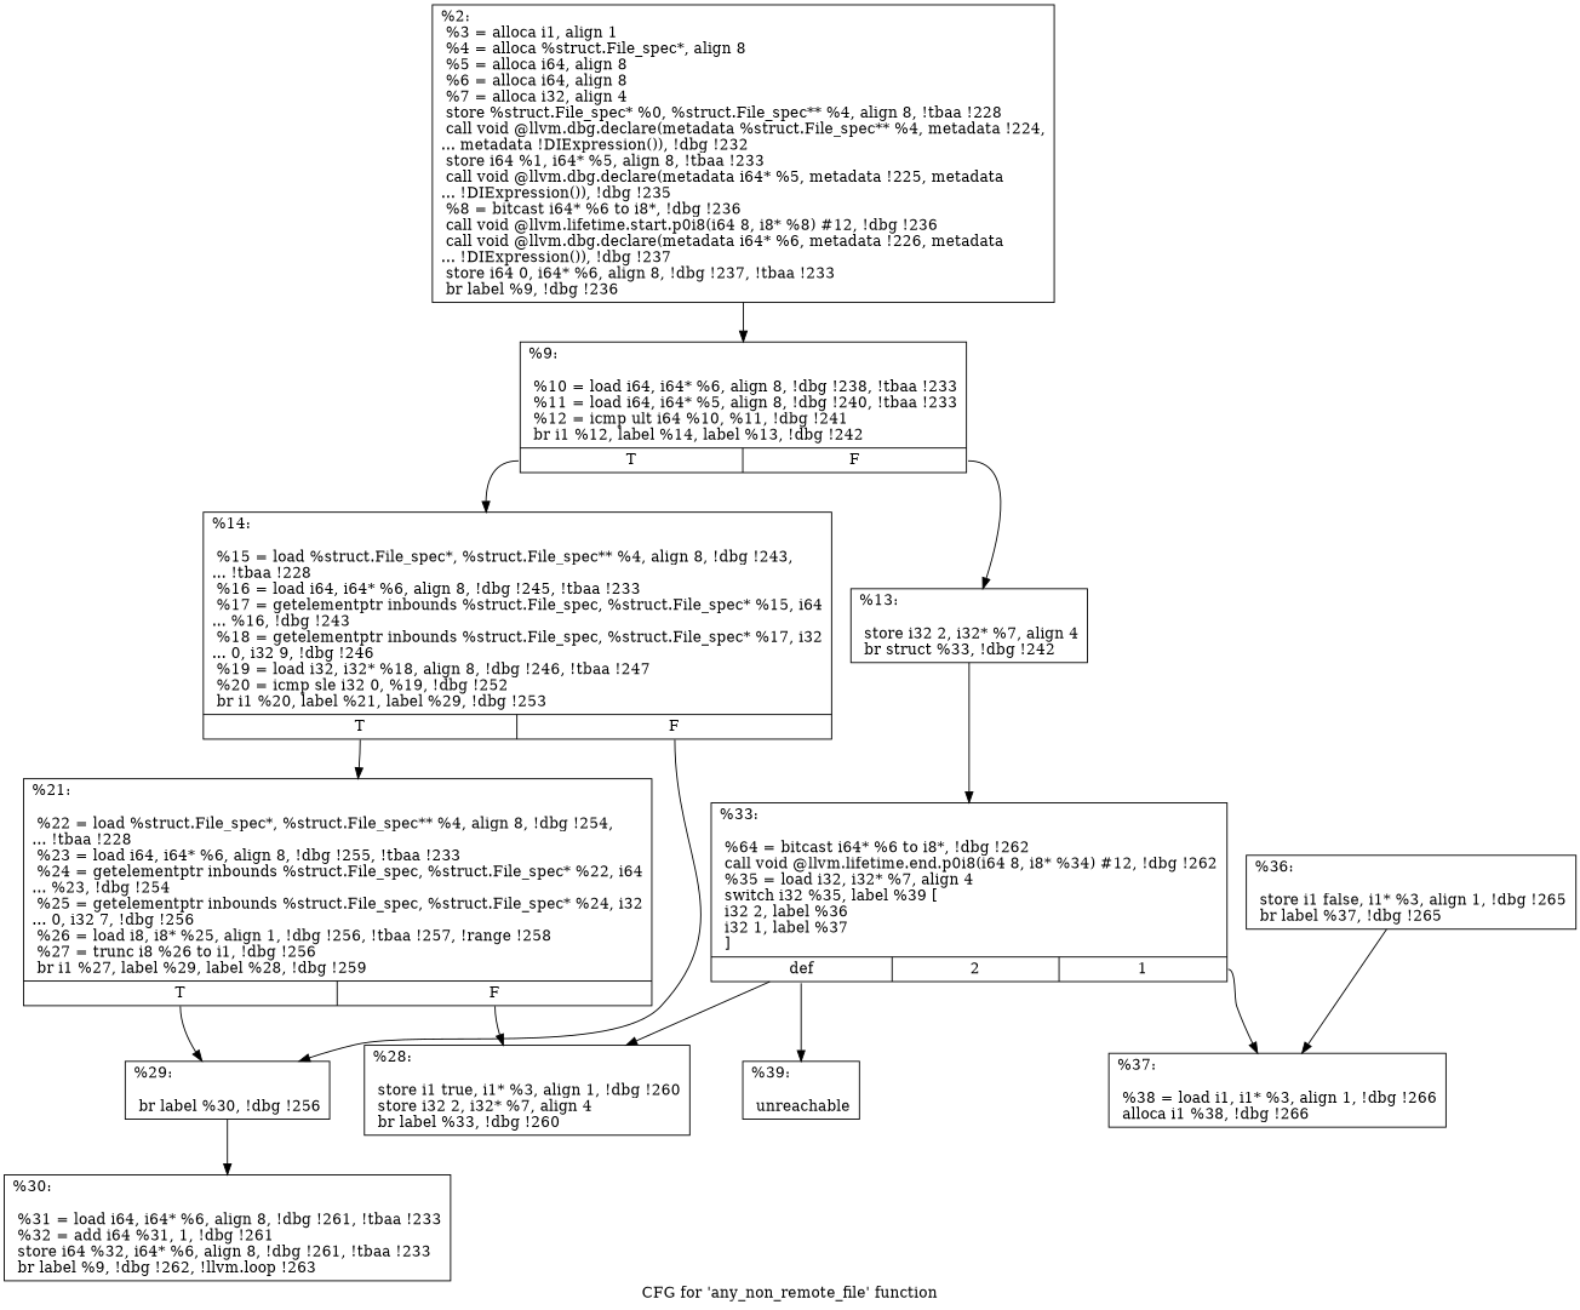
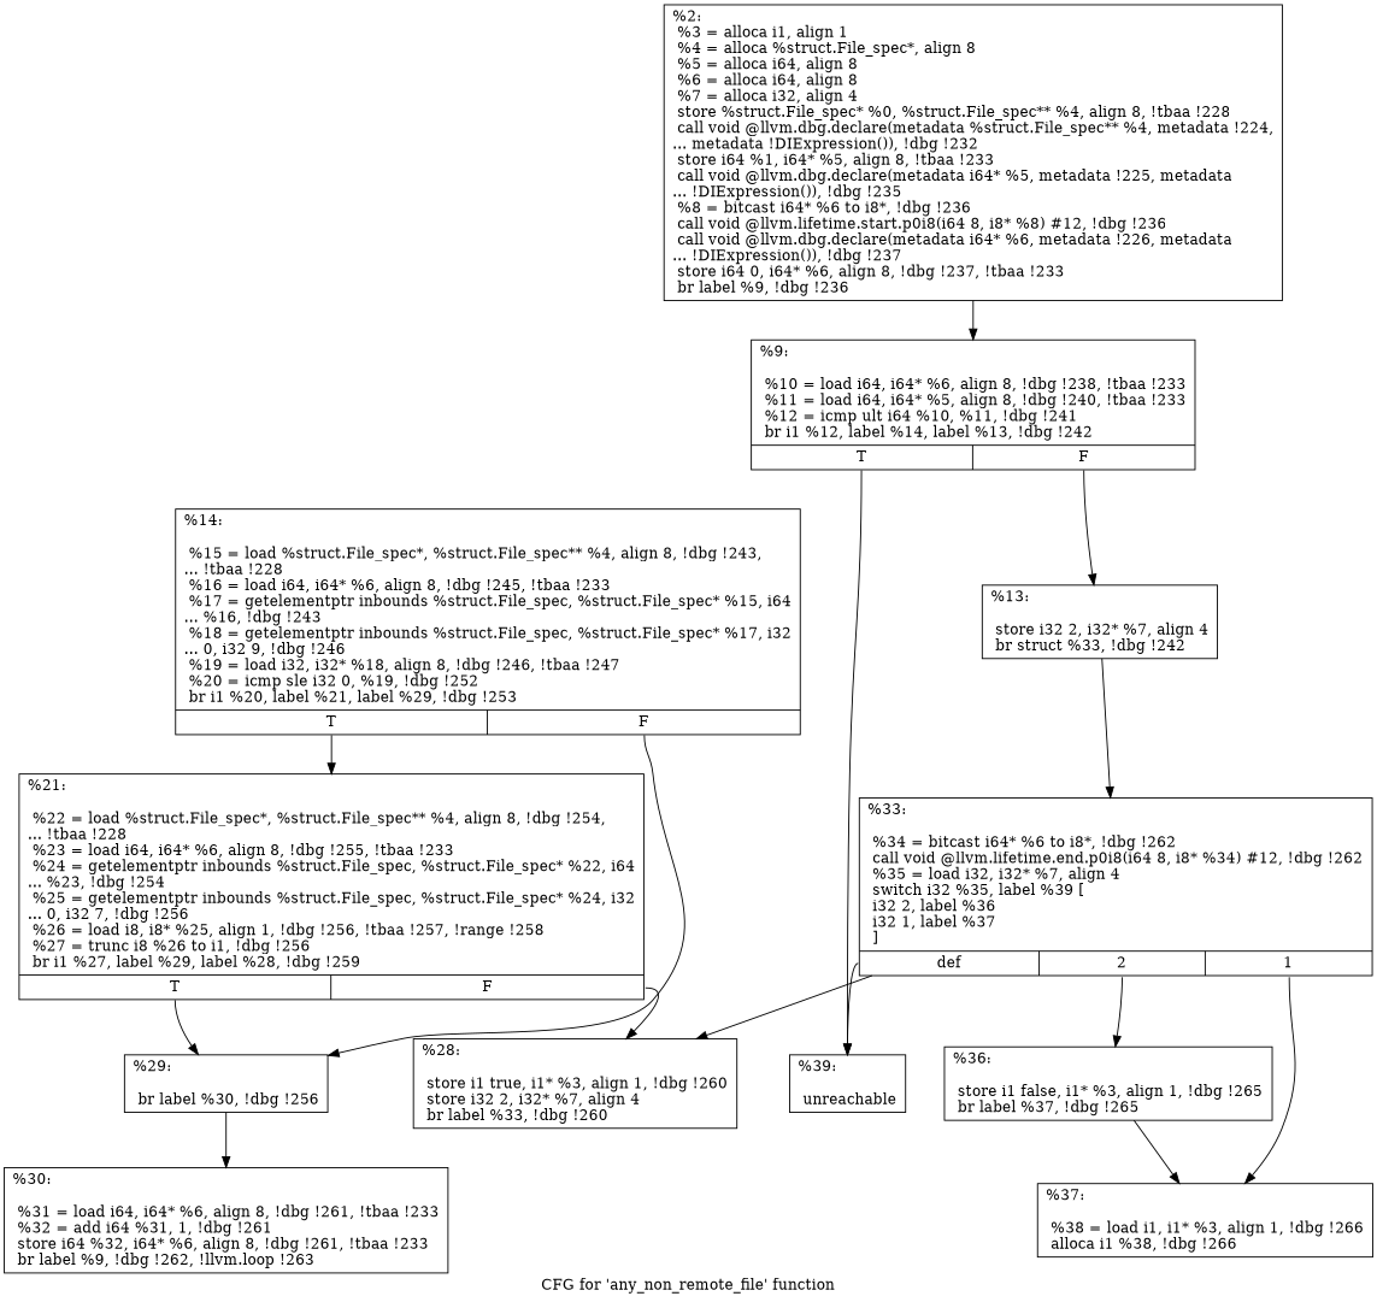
  digraph {
    label="CFG for 'any_non_remote_file' function"
    node [shape=record]
    n1 [label="{%2:\l  %3 = alloca i1, align 1\l  %4 = alloca %struct.File_spec*, align 8\l  %5 = alloca i64, align 8\l  %6 = alloca i64, align 8\l  %7 = alloca i32, align 4\l  store %struct.File_spec* %0, %struct.File_spec** %4, align 8, !tbaa !228\l  call void @llvm.dbg.declare(metadata %struct.File_spec** %4, metadata !224,\l... metadata !DIExpression()), !dbg !232\l  store i64 %1, i64* %5, align 8, !tbaa !233\l  call void @llvm.dbg.declare(metadata i64* %5, metadata !225, metadata\l... !DIExpression()), !dbg !235\l  %8 = bitcast i64* %6 to i8*, !dbg !236\l  call void @llvm.lifetime.start.p0i8(i64 8, i8* %8) #12, !dbg !236\l  call void @llvm.dbg.declare(metadata i64* %6, metadata !226, metadata\l... !DIExpression()), !dbg !237\l  store i64 0, i64* %6, align 8, !dbg !237, !tbaa !233\l  br label %9, !dbg !236\l}"]
    n2 [label="{%9:\l\l  %10 = load i64, i64* %6, align 8, !dbg !238, !tbaa !233\l  %11 = load i64, i64* %5, align 8, !dbg !240, !tbaa !233\l  %12 = icmp ult i64 %10, %11, !dbg !241\l  br i1 %12, label %14, label %13, !dbg !242\l|{<s0>T|<s1>F}}"]
    n3 [label="{%14:\l\l  %15 = load %struct.File_spec*, %struct.File_spec** %4, align 8, !dbg !243,\l... !tbaa !228\l  %16 = load i64, i64* %6, align 8, !dbg !245, !tbaa !233\l  %17 = getelementptr inbounds %struct.File_spec, %struct.File_spec* %15, i64\l... %16, !dbg !243\l  %18 = getelementptr inbounds %struct.File_spec, %struct.File_spec* %17, i32\l... 0, i32 9, !dbg !246\l  %19 = load i32, i32* %18, align 8, !dbg !246, !tbaa !247\l  %20 = icmp sle i32 0, %19, !dbg !252\l  br i1 %20, label %21, label %29, !dbg !253\l|{<s0>T|<s1>F}}"]
    n4 [label="{%13:\l\l  store i32 2, i32* %7, align 4\l  br struct %33, !dbg !242\l}"]
    n5 [label="{%21:\l\l  %22 = load %struct.File_spec*, %struct.File_spec** %4, align 8, !dbg !254,\l... !tbaa !228\l  %23 = load i64, i64* %6, align 8, !dbg !255, !tbaa !233\l  %24 = getelementptr inbounds %struct.File_spec, %struct.File_spec* %22, i64\l... %23, !dbg !254\l  %25 = getelementptr inbounds %struct.File_spec, %struct.File_spec* %24, i32\l... 0, i32 7, !dbg !256\l  %26 = load i8, i8* %25, align 1, !dbg !256, !tbaa !257, !range !258\l  %27 = trunc i8 %26 to i1, !dbg !256\l  br i1 %27, label %29, label %28, !dbg !259\l|{<s0>T|<s1>F}}"]
    n6 [label="{%29:\l\l  br label %30, !dbg !256\l}"]
-   n7 [label="{%33:\l\l  %64 = bitcast i64* %6 to i8*, !dbg !262\l  call void @llvm.lifetime.end.p0i8(i64 8, i8* %34) #12, !dbg !262\l  %35 = load i32, i32* %7, align 4\l  switch i32 %35, label %39 [\l    i32 2, label %36\l    i32 1, label %37\l  ]\l|{<s0>def|<s1>2|<s2>1}}"]
+   n7 [label="{%33:\l\l  %34 = bitcast i64* %6 to i8*, !dbg !262\l  call void @llvm.lifetime.end.p0i8(i64 8, i8* %34) #12, !dbg !262\l  %35 = load i32, i32* %7, align 4\l  switch i32 %35, label %39 [\l    i32 2, label %36\l    i32 1, label %37\l  ]\l|{<s0>def|<s1>2|<s2>1}}"]
    n8 [label="{%28:\l\l  store i1 true, i1* %3, align 1, !dbg !260\l  store i32 2, i32* %7, align 4\l  br label %33, !dbg !260\l}"]
    n9 [label="{%30:\l\l  %31 = load i64, i64* %6, align 8, !dbg !261, !tbaa !233\l  %32 = add i64 %31, 1, !dbg !261\l  store i64 %32, i64* %6, align 8, !dbg !261, !tbaa !233\l  br label %9, !dbg !262, !llvm.loop !263\l}"]
    n10 [label="{%39:\l\l  unreachable\l}"]
    n11 [label="{%36:\l\l  store i1 false, i1* %3, align 1, !dbg !265\l  br label %37, !dbg !265\l}"]
    n12 [label="{%37:\l\l  %38 = load i1, i1* %3, align 1, !dbg !266\l  alloca i1 %38, !dbg !266\l}"]
    n1 -> n2
-   n2 -> n3 [tailport=s0]
+   n2 -> n10 [tailport=s0]
    n2 -> n4 [tailport=s1]
    n3 -> n5 [tailport=s0]
    n3 -> n6 [tailport=s1]
    n4 -> n7
    n5 -> n6 [tailport=s0]
    n5 -> n8 [tailport=s1]
    n6 -> n9
    n7 -> n8
    n7 -> n10 [tailport=s0]
+   n7 -> n11 [tailport=s1]
    n7 -> n12 [tailport=s2]
    n11 -> n12
  }
